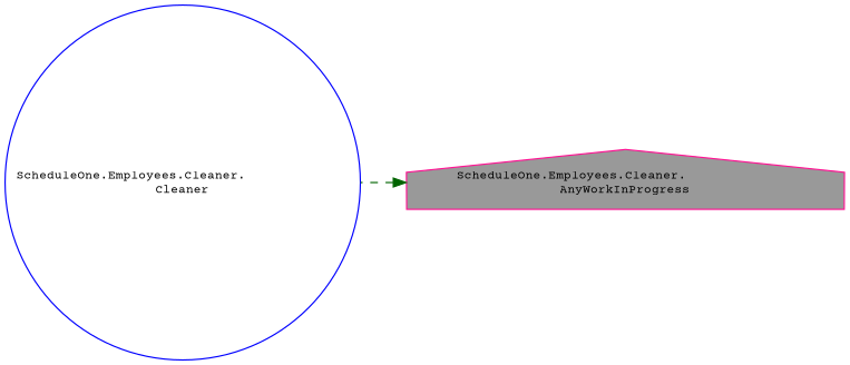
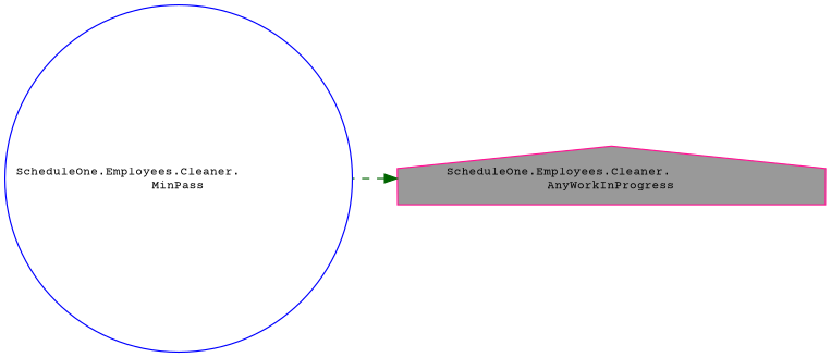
  digraph {
    rankdir=RL
    fontname="Courier Prime"
    node [fontname="Courier Prime" fontsize=10 style=filled]
    n1 [color=deeppink fillcolor=grey60 fontcolor=black height=0.2 label="ScheduleOne.Employees.Cleaner.\lAnyWorkInProgress" shape=house width=0.4]
-   n2 [color=blue fillcolor=white height=0.2 label="ScheduleOne.Employees.Cleaner.\lCleaner" shape=circle width=0.4]
+   n2 [color=blue fillcolor=white height=0.2 label="ScheduleOne.Employees.Cleaner.\lMinPass" shape=circle width=0.4]
    n1 -> n2 [color=darkgreen dir=back fontname="Courier Prime" fontsize=10 labelfontname=Helvetica labelfontsize=10 style=dashed]
  }
